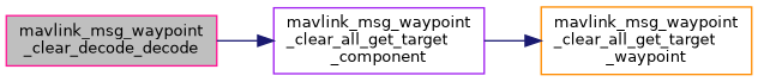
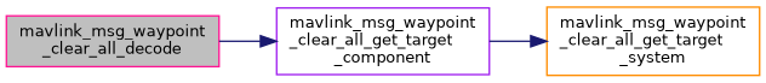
  digraph {
    rankdir=LR
    node [fillcolor=white fontname=Helvetica fontsize=10 shape=record style=filled]
    edge [color=midnightblue fontname=Helvetica fontsize=10 labelfontname=Helvetica labelfontsize=10 style=solid]
-   n1 [color=deeppink fillcolor=grey75 fontcolor=black height=0.2 label="mavlink_msg_waypoint\l_clear_decode_decode" width=0.4]
+   n1 [color=deeppink fillcolor=grey75 fontcolor=black height=0.2 label="mavlink_msg_waypoint\l_clear_all_decode" width=0.4]
    n2 [color=purple height=0.2 label="mavlink_msg_waypoint\l_clear_all_get_target\l_component" width=0.4]
-   n3 [color=darkorange height=0.2 label="mavlink_msg_waypoint\l_clear_all_get_target\l_waypoint" width=0.4]
+   n3 [color=darkorange height=0.2 label="mavlink_msg_waypoint\l_clear_all_get_target\l_system" width=0.4]
    n1 -> n2
    n2 -> n3
  }
